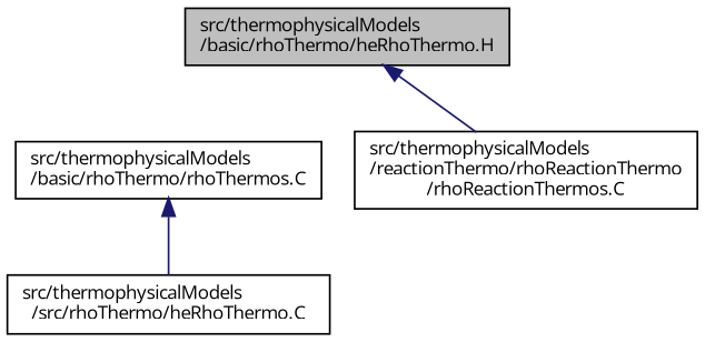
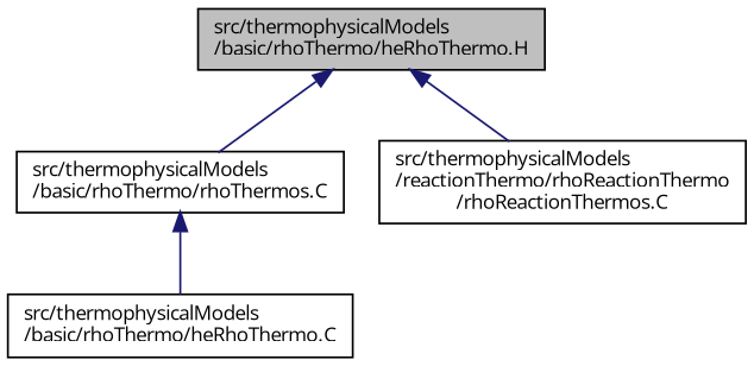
  digraph {
    fontname="Open Sans"
    node [color=black fontname="Open Sans" fontsize=10 shape=record]
    edge [color=midnightblue dir=back fontname="Open Sans" fontsize=10 labelfontname=FreeSans labelfontsize=10 style=solid]
    n1 [fillcolor=grey75 fontcolor=black height=0.2 label="src/thermophysicalModels\l/basic/rhoThermo/heRhoThermo.H" style=filled width=0.4]
    n2 [height=0.2 label="src/thermophysicalModels\l/basic/rhoThermo/rhoThermos.C" width=0.4]
    n3 [height=0.2 label="src/thermophysicalModels\l/reactionThermo/rhoReactionThermo\l/rhoReactionThermos.C" width=0.4]
-   n4 [height=0.2 label="src/thermophysicalModels\l/src/rhoThermo/heRhoThermo.C" width=0.4]
+   n4 [height=0.2 label="src/thermophysicalModels\l/basic/rhoThermo/heRhoThermo.C" width=0.4]
+   n1 -> n2
    n1 -> n3
    n2 -> n4
  }
